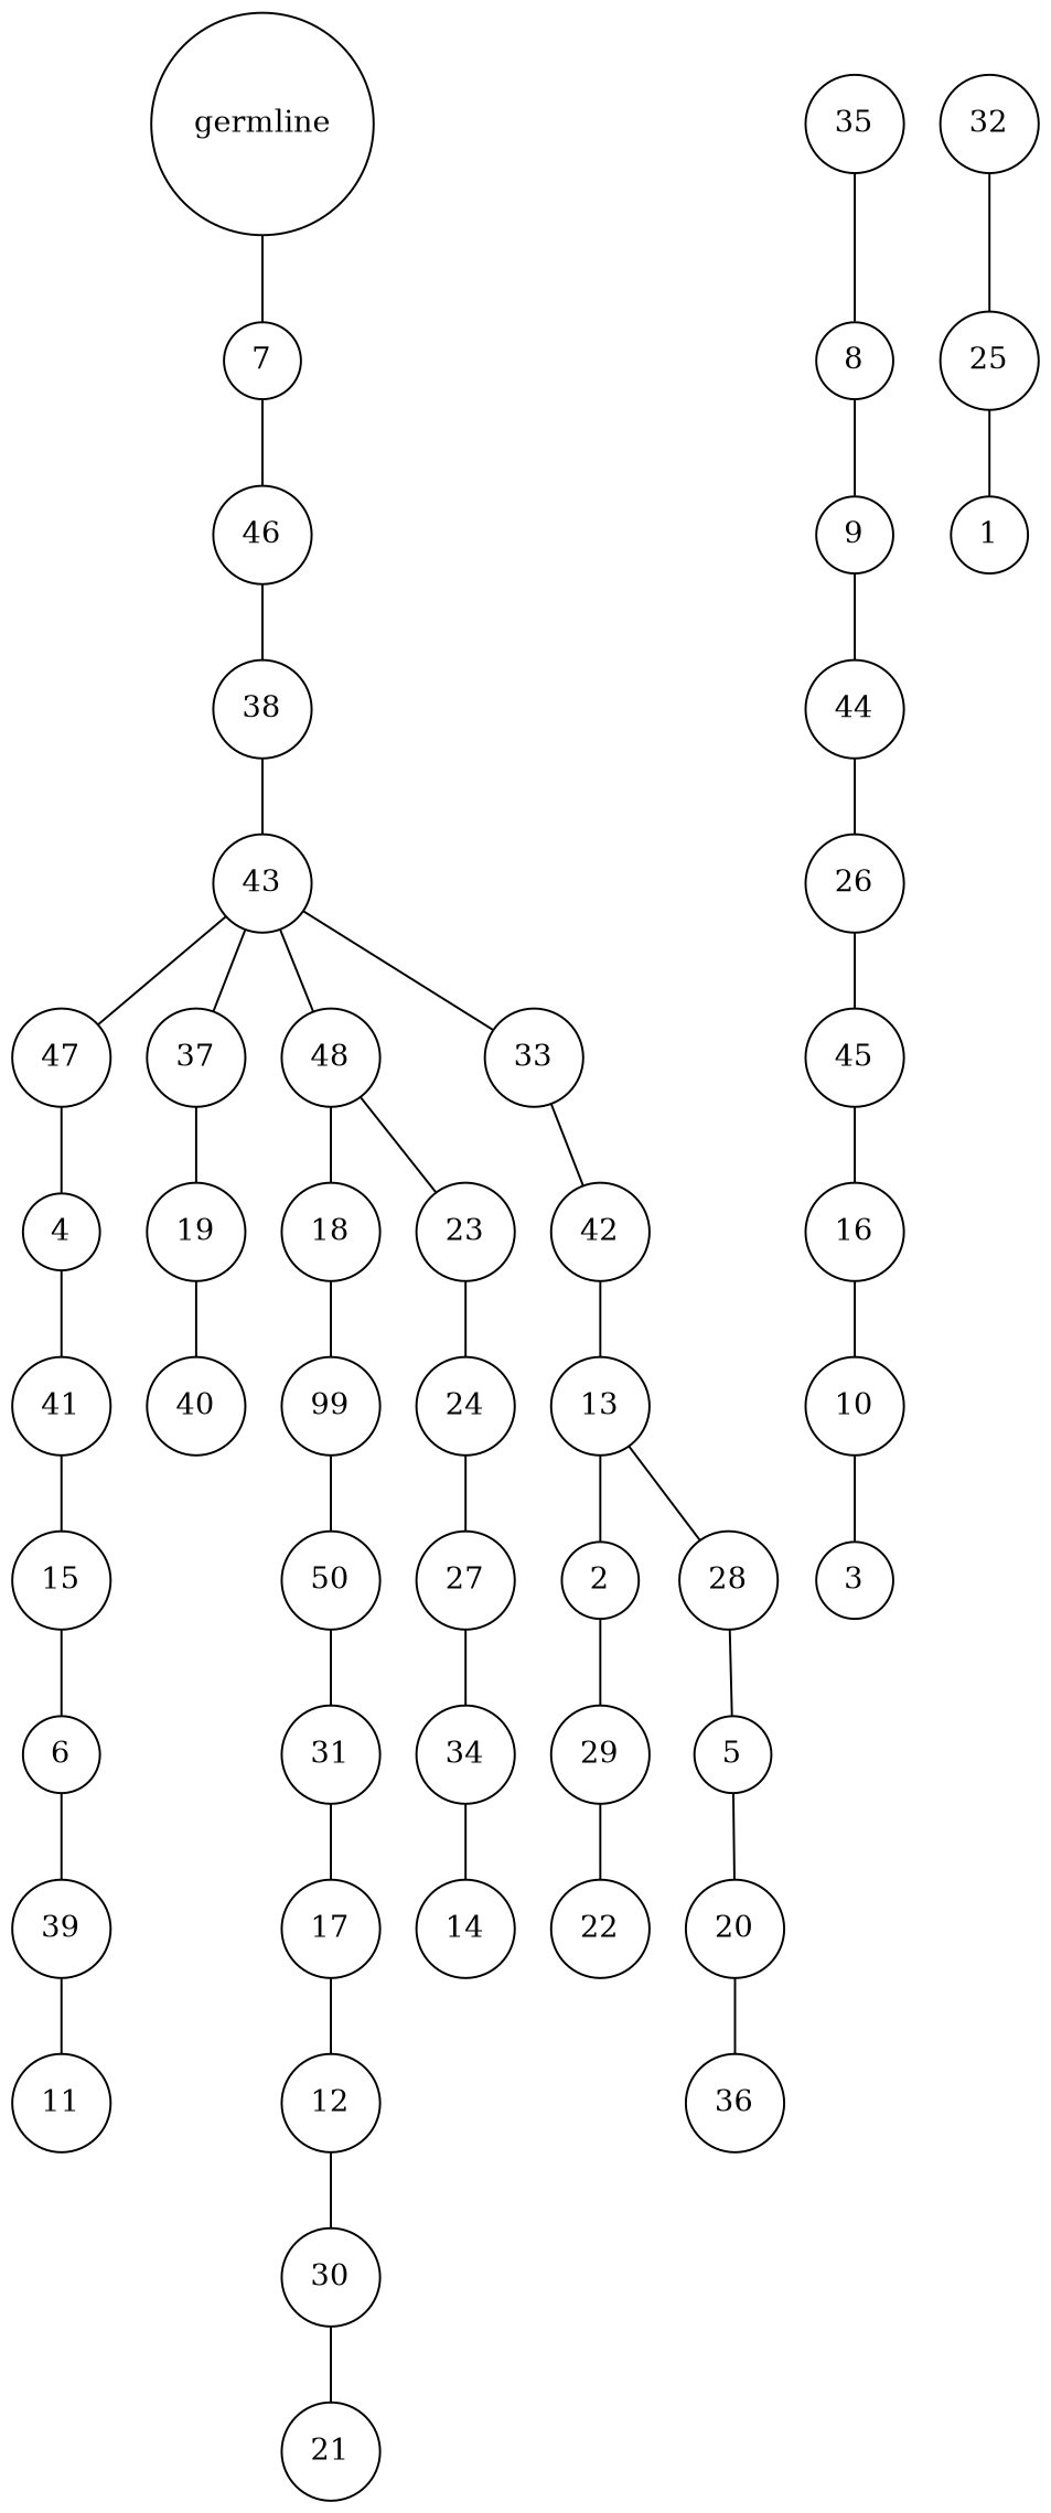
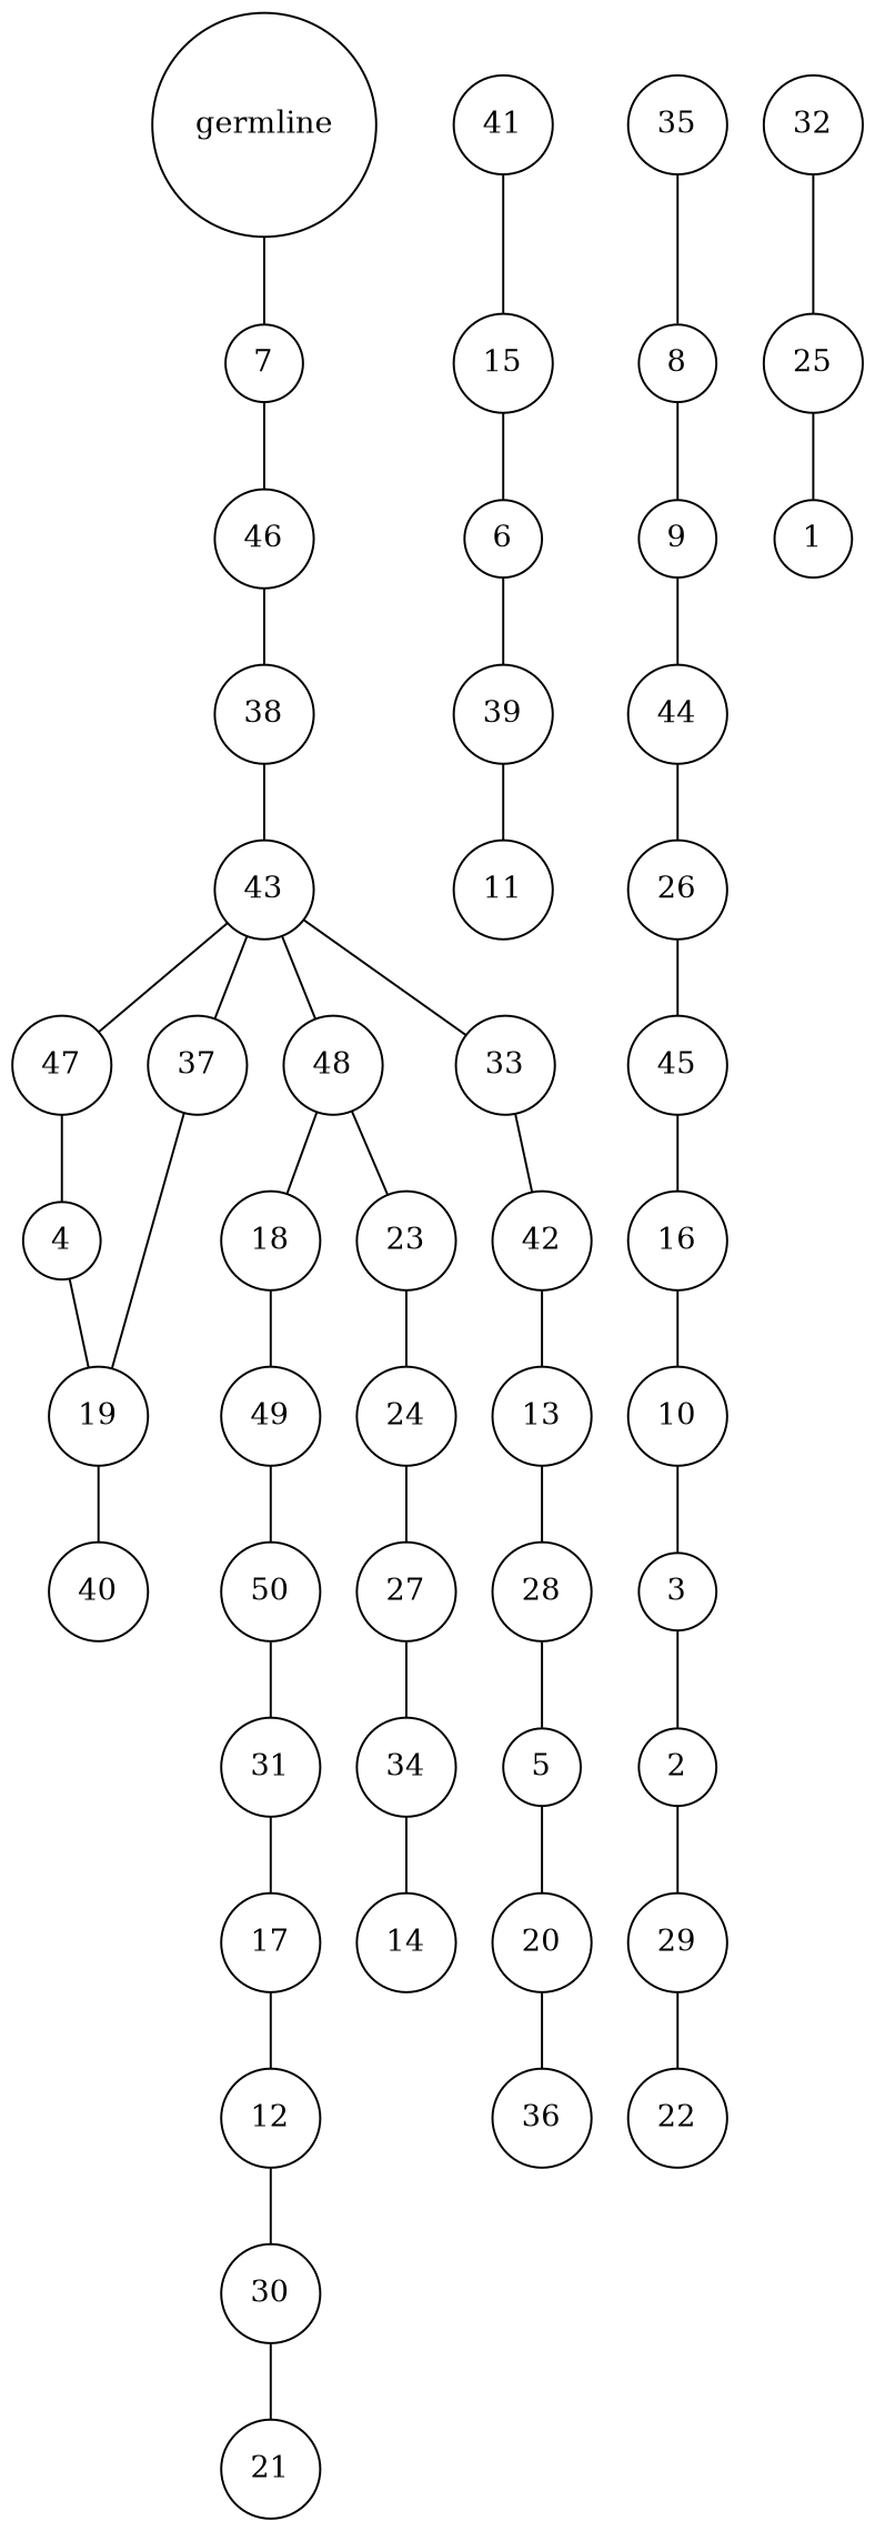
  graph {
    rankdir=UD
    splines=line
    node [shape=circle]
    n1 [label=germline]
    n2 [label=7]
    n3 [label=46]
    n4 [label=38]
    n5 [label=43]
    n6 [label=47]
    n7 [label=37]
    n8 [label=48]
    n9 [label=33]
    n10 [label=4]
    n11 [label=19]
    n12 [label=18]
    n13 [label=23]
    n14 [label=42]
    n15 [label=41]
    n16 [label=15]
    n17 [label=6]
    n18 [label=39]
    n19 [label=11]
    n20 [label=40]
-   n21 [label=99]
+   n21 [label=49]
    n22 [label=24]
    n23 [label=50]
    n24 [label=31]
    n25 [label=17]
    n26 [label=12]
    n27 [label=30]
    n28 [label=21]
    n29 [label=35]
    n30 [label=8]
    n31 [label=9]
    n32 [label=44]
    n33 [label=26]
    n34 [label=45]
    n35 [label=16]
    n36 [label=10]
    n37 [label=3]
    n38 [label=2]
    n39 [label=29]
    n40 [label=22]
    n41 [label=27]
    n42 [label=34]
    n43 [label=14]
    n44 [label=32]
    n45 [label=25]
    n46 [label=1]
    n47 [label=13]
    n48 [label=28]
    n49 [label=5]
    n50 [label=20]
    n51 [label=36]
    n1 -- n2
    n2 -- n3
    n3 -- n4
    n4 -- n5
    n5 -- n6
    n5 -- n7
    n5 -- n8
    n5 -- n9
    n6 -- n10
    n7 -- n11
    n8 -- n12
    n8 -- n13
    n9 -- n14
-   n10 -- n15
+   n10 -- n11
    n11 -- n20
    n12 -- n21
    n13 -- n22
    n14 -- n47
    n15 -- n16
    n16 -- n17
    n17 -- n18
    n18 -- n19
    n21 -- n23
    n22 -- n41
    n23 -- n24
    n24 -- n25
    n25 -- n26
    n26 -- n27
    n27 -- n28
    n29 -- n30
    n30 -- n31
    n31 -- n32
    n32 -- n33
    n33 -- n34
    n34 -- n35
    n35 -- n36
    n36 -- n37
-   n47 -- n38
+   n37 -- n38
    n38 -- n39
    n39 -- n40
    n41 -- n42
    n42 -- n43
    n44 -- n45
    n45 -- n46
    n47 -- n48
    n48 -- n49
    n49 -- n50
    n50 -- n51
  }
